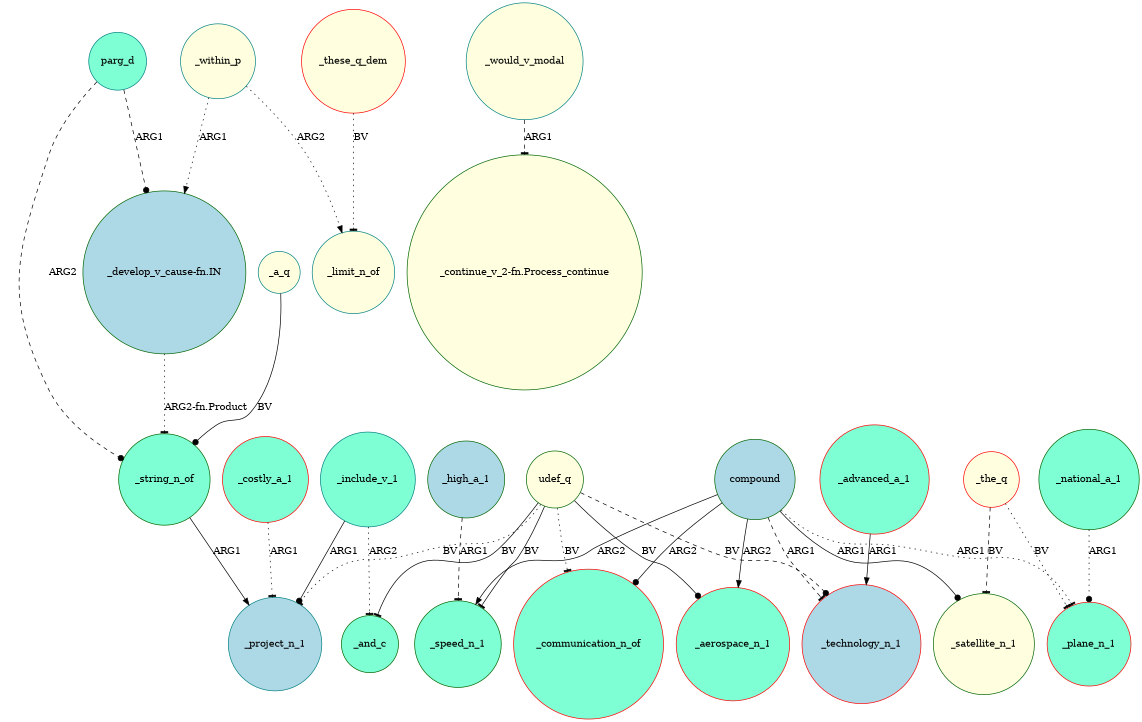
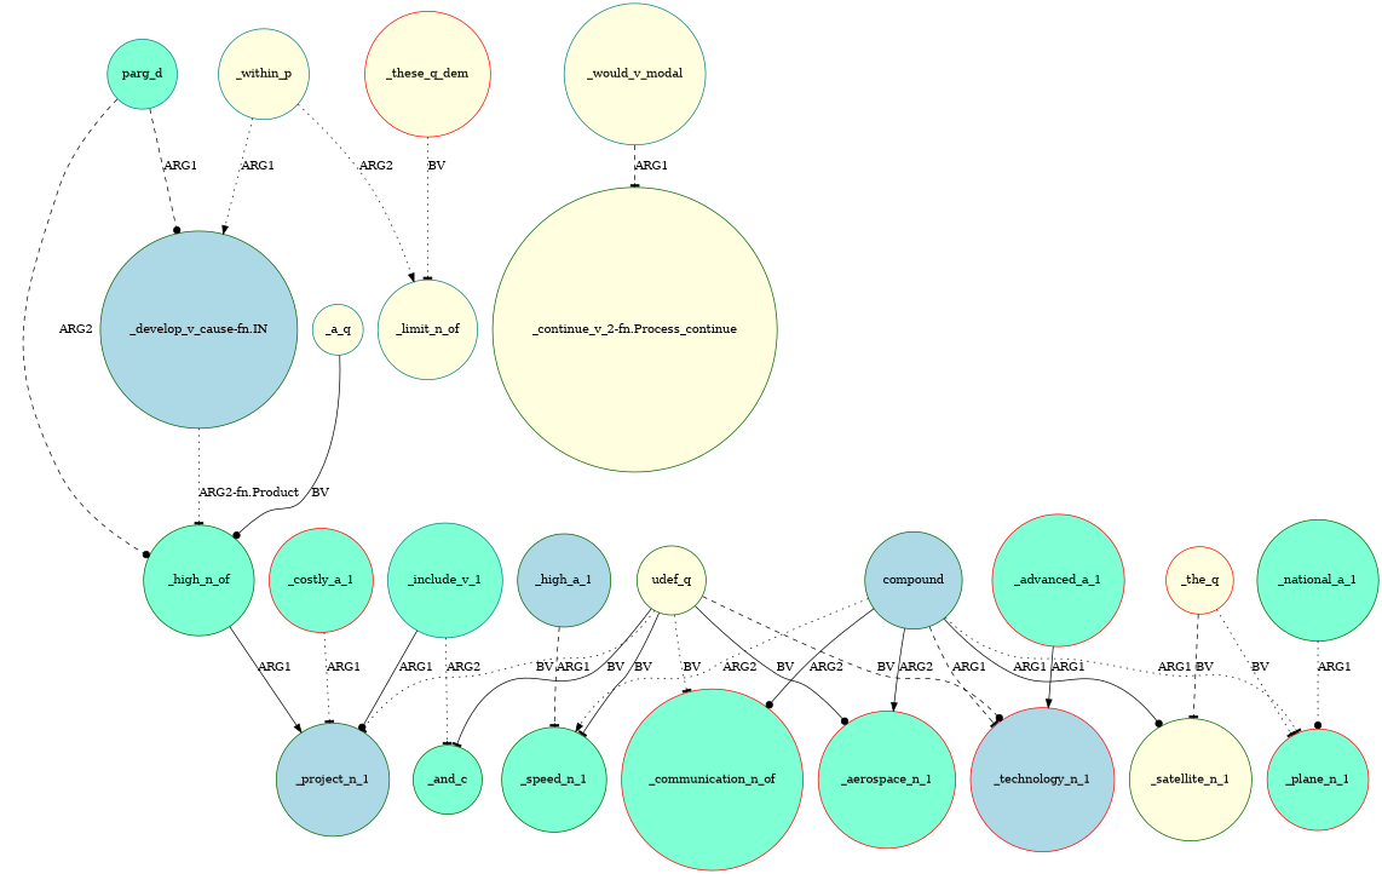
  digraph {
    node [color=darkgreen fillcolor=aquamarine shape=circle style=filled]
    edge [arrowhead=tee style=dotted]
    _include_v_1 [color=teal]
    _and_c
-   _project_n_1 [color=teal fillcolor=lightblue]
+   _project_n_1 [fillcolor=lightblue]
    udef_q [fillcolor=lightyellow]
    _speed_n_1
    _aerospace_n_1 [color=red]
    _technology_n_1 [color=red fillcolor=lightblue]
    _communication_n_of [color=red]
    compound [fillcolor=lightblue]
    _plane_n_1 [color=red]
    _satellite_n_1 [fillcolor=lightyellow]
    _national_a_1
    "_develop_v_cause-fn.IN" [fillcolor=lightblue]
-   _string_n_of
+   _string_n_of [label=_high_n_of]
    parg_d [color=teal]
    _the_q [color=red fillcolor=lightyellow]
    _advanced_a_1 [color=red]
    _a_q [color=teal fillcolor=lightyellow]
    _these_q_dem [color=red fillcolor=lightyellow]
    _limit_n_of [color=teal fillcolor=lightyellow]
    _costly_a_1 [color=red]
    _high_a_1 [fillcolor=lightblue]
    "_continue_v_2-fn.Process_continue" [fillcolor=lightyellow]
    _within_p [color=teal fillcolor=lightyellow]
    _would_v_modal [color=teal fillcolor=lightyellow]
    _include_v_1 -> _and_c [label=ARG2]
    _include_v_1 -> _project_n_1 [arrowhead=dot label=ARG1 style=solid]
    udef_q -> _and_c [label=BV style=solid]
    udef_q -> _project_n_1 [label=BV]
    udef_q -> _speed_n_1 [label=BV style=solid]
    udef_q -> _aerospace_n_1 [arrowhead=dot label=BV style=solid]
    udef_q -> _technology_n_1 [arrowhead=dot label=BV style=dashed]
    udef_q -> _communication_n_of [label=BV]
-   compound -> _speed_n_1 [arrowhead=normal label=ARG2 style=solid]
+   compound -> _speed_n_1 [arrowhead=normal label=ARG2]
    compound -> _aerospace_n_1 [arrowhead=normal label=ARG2 style=solid]
    compound -> _technology_n_1 [label=ARG1 style=dashed]
    compound -> _communication_n_of [arrowhead=dot label=ARG2 style=solid]
    compound -> _plane_n_1 [label=ARG1]
    compound -> _satellite_n_1 [arrowhead=dot label=ARG1 style=solid]
    _national_a_1 -> _plane_n_1 [arrowhead=dot label=ARG1]
    "_develop_v_cause-fn.IN" -> _string_n_of [label="ARG2-fn.Product"]
    _string_n_of -> _project_n_1 [arrowhead=normal label=ARG1 style=solid]
    parg_d -> "_develop_v_cause-fn.IN" [arrowhead=dot label=ARG1 style=dashed]
    parg_d -> _string_n_of [arrowhead=dot label=ARG2 style=dashed]
    _the_q -> _plane_n_1 [label=BV]
    _the_q -> _satellite_n_1 [label=BV style=dashed]
    _advanced_a_1 -> _technology_n_1 [arrowhead=normal label=ARG1 style=solid]
    _a_q -> _string_n_of [arrowhead=dot label=BV style=solid]
    _these_q_dem -> _limit_n_of [label=BV]
    _costly_a_1 -> _project_n_1 [label=ARG1]
    _high_a_1 -> _speed_n_1 [label=ARG1 style=dashed]
    _within_p -> "_develop_v_cause-fn.IN" [arrowhead=normal label=ARG1]
    _within_p -> _limit_n_of [arrowhead=normal label=ARG2]
    _would_v_modal -> "_continue_v_2-fn.Process_continue" [label=ARG1 style=dashed]
  }
